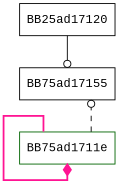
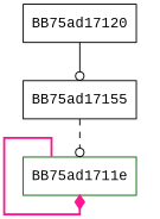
  digraph {
    fontname="Liberation Mono"
    splines=ortho
    node [color=black fontname="Liberation Mono" shape=box]
    edge [arrowhead=odot color=black fontname="Liberation Mono"]
-   BB75ad17120 [label=BB25ad17120]
+   BB75ad17120
    BB75ad17155
    n3 [color=darkgreen label=BB75ad1711e]
    BB75ad17120 -> BB75ad17155 [style=solid]
-   n3 -> BB75ad17155 [style=dashed]
+   BB75ad17155 -> n3 [style=dashed]
    n3 -> n3 [arrowhead=diamond color=deeppink style=bold]
  }
